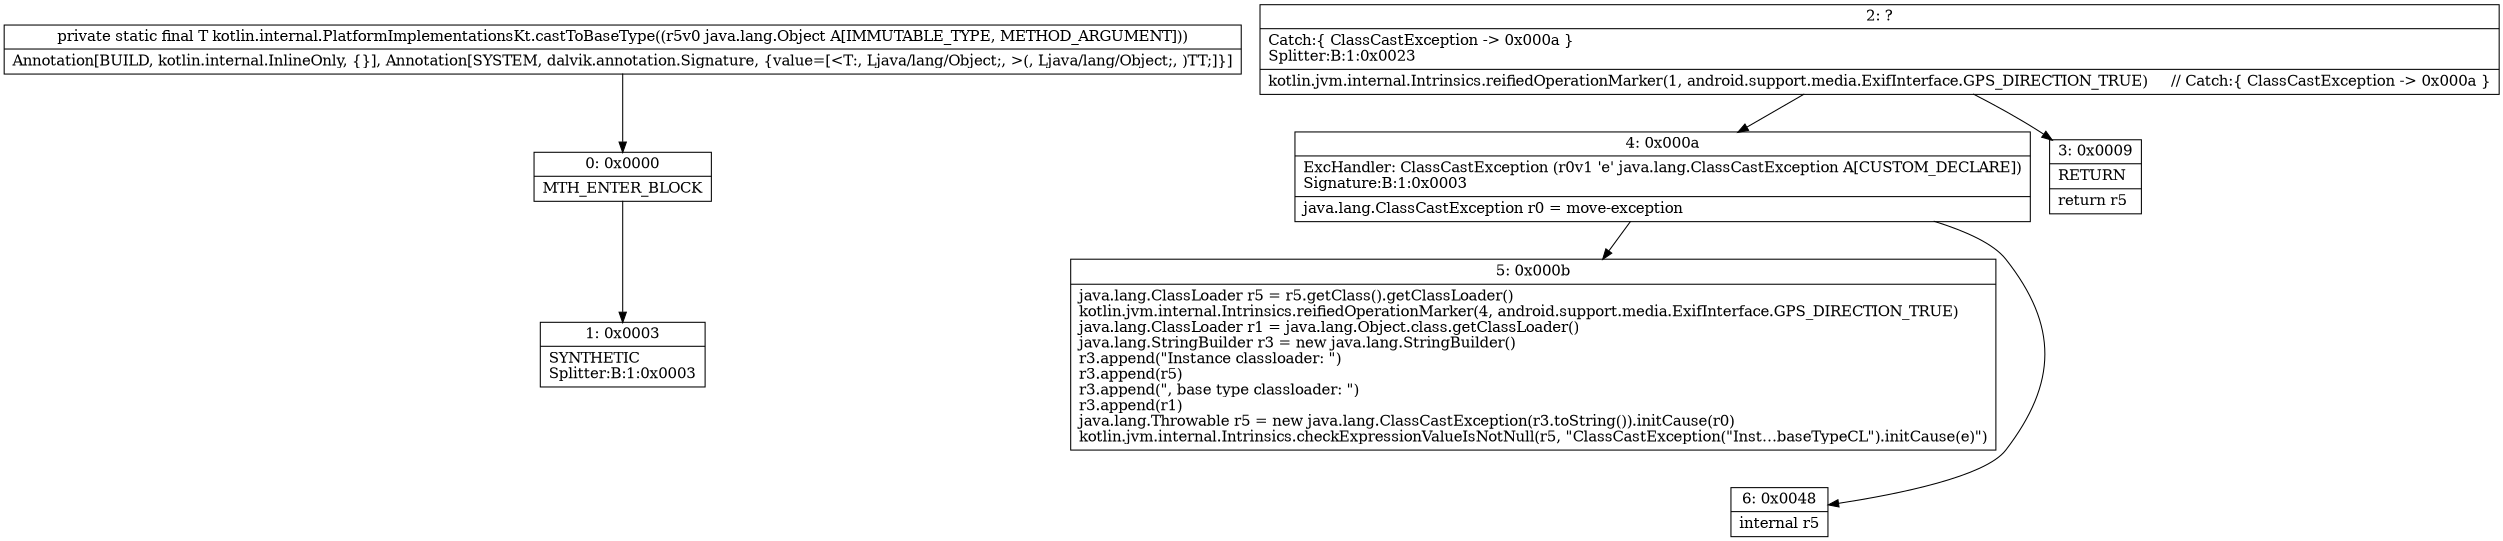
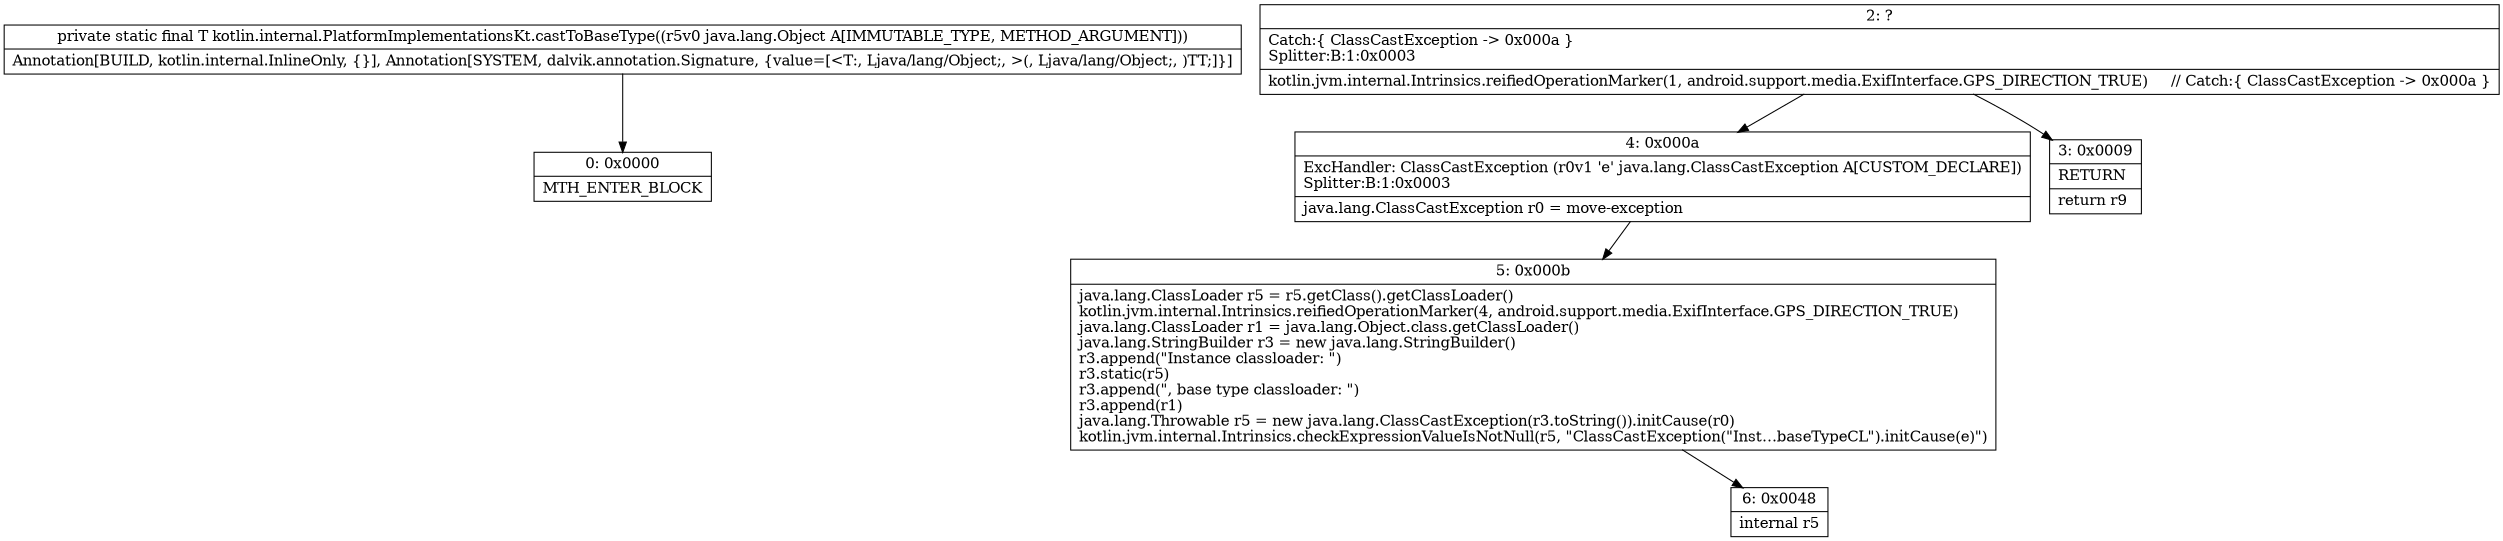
  digraph {
    node [shape=record]
    n1 [label="{0\:\ 0x0000|MTH_ENTER_BLOCK\l}"]
-   n2 [label="{1\:\ 0x0003|SYNTHETIC\lSplitter:B:1:0x0003\l}"]
-   n3 [label="{2\:\ ?|Catch:\{ ClassCastException \-\> 0x000a \}\lSplitter:B:1:0x0023\l|kotlin.jvm.internal.Intrinsics.reifiedOperationMarker(1, android.support.media.ExifInterface.GPS_DIRECTION_TRUE)     \/\/ Catch:\{ ClassCastException \-\> 0x000a \}\l}"]
-   n4 [label="{4\:\ 0x000a|ExcHandler: ClassCastException (r0v1 'e' java.lang.ClassCastException A[CUSTOM_DECLARE])\lSignature:B:1:0x0003\l|java.lang.ClassCastException r0 = move\-exception\l}"]
-   n5 [label="{3\:\ 0x0009|RETURN\l|return r5\l}"]
-   n6 [label="{5\:\ 0x000b|java.lang.ClassLoader r5 = r5.getClass().getClassLoader()\lkotlin.jvm.internal.Intrinsics.reifiedOperationMarker(4, android.support.media.ExifInterface.GPS_DIRECTION_TRUE)\ljava.lang.ClassLoader r1 = java.lang.Object.class.getClassLoader()\ljava.lang.StringBuilder r3 = new java.lang.StringBuilder()\lr3.append(\"Instance classloader: \")\lr3.append(r5)\lr3.append(\", base type classloader: \")\lr3.append(r1)\ljava.lang.Throwable r5 = new java.lang.ClassCastException(r3.toString()).initCause(r0)\lkotlin.jvm.internal.Intrinsics.checkExpressionValueIsNotNull(r5, \"ClassCastException(\"Inst…baseTypeCL\").initCause(e)\")\l}"]
+   n3 [label="{2\:\ ?|Catch:\{ ClassCastException \-\> 0x000a \}\lSplitter:B:1:0x0003\l|kotlin.jvm.internal.Intrinsics.reifiedOperationMarker(1, android.support.media.ExifInterface.GPS_DIRECTION_TRUE)     \/\/ Catch:\{ ClassCastException \-\> 0x000a \}\l}"]
+   n4 [label="{4\:\ 0x000a|ExcHandler: ClassCastException (r0v1 'e' java.lang.ClassCastException A[CUSTOM_DECLARE])\lSplitter:B:1:0x0003\l|java.lang.ClassCastException r0 = move\-exception\l}"]
+   n5 [label="{3\:\ 0x0009|RETURN\l|return r9\l}"]
+   n6 [label="{5\:\ 0x000b|java.lang.ClassLoader r5 = r5.getClass().getClassLoader()\lkotlin.jvm.internal.Intrinsics.reifiedOperationMarker(4, android.support.media.ExifInterface.GPS_DIRECTION_TRUE)\ljava.lang.ClassLoader r1 = java.lang.Object.class.getClassLoader()\ljava.lang.StringBuilder r3 = new java.lang.StringBuilder()\lr3.append(\"Instance classloader: \")\lr3.static(r5)\lr3.append(\", base type classloader: \")\lr3.append(r1)\ljava.lang.Throwable r5 = new java.lang.ClassCastException(r3.toString()).initCause(r0)\lkotlin.jvm.internal.Intrinsics.checkExpressionValueIsNotNull(r5, \"ClassCastException(\"Inst…baseTypeCL\").initCause(e)\")\l}"]
    n7 [label="{6\:\ 0x0048|internal r5\l}"]
    n8 [label="{private static final T kotlin.internal.PlatformImplementationsKt.castToBaseType((r5v0 java.lang.Object A[IMMUTABLE_TYPE, METHOD_ARGUMENT]))  | Annotation[BUILD, kotlin.internal.InlineOnly, \{\}], Annotation[SYSTEM, dalvik.annotation.Signature, \{value=[\<T:, Ljava\/lang\/Object;, \>(, Ljava\/lang\/Object;, )TT;]\}]\l}"]
-   n1 -> n2
    n3 -> n4
    n3 -> n5
    n4 -> n6
-   n4 -> n7
+   n6 -> n7
    n8 -> n1
  }
